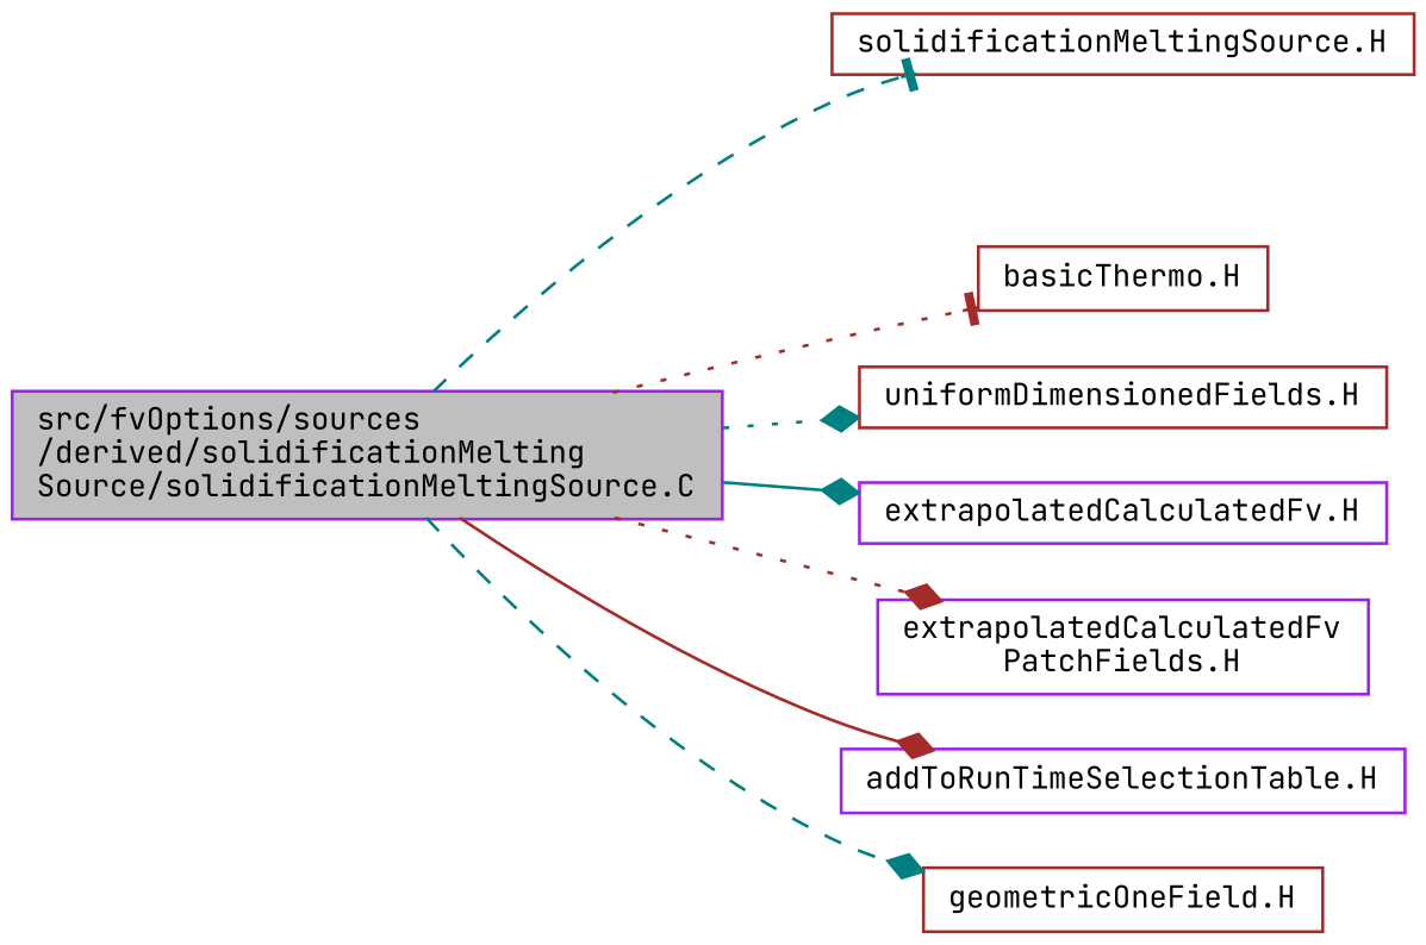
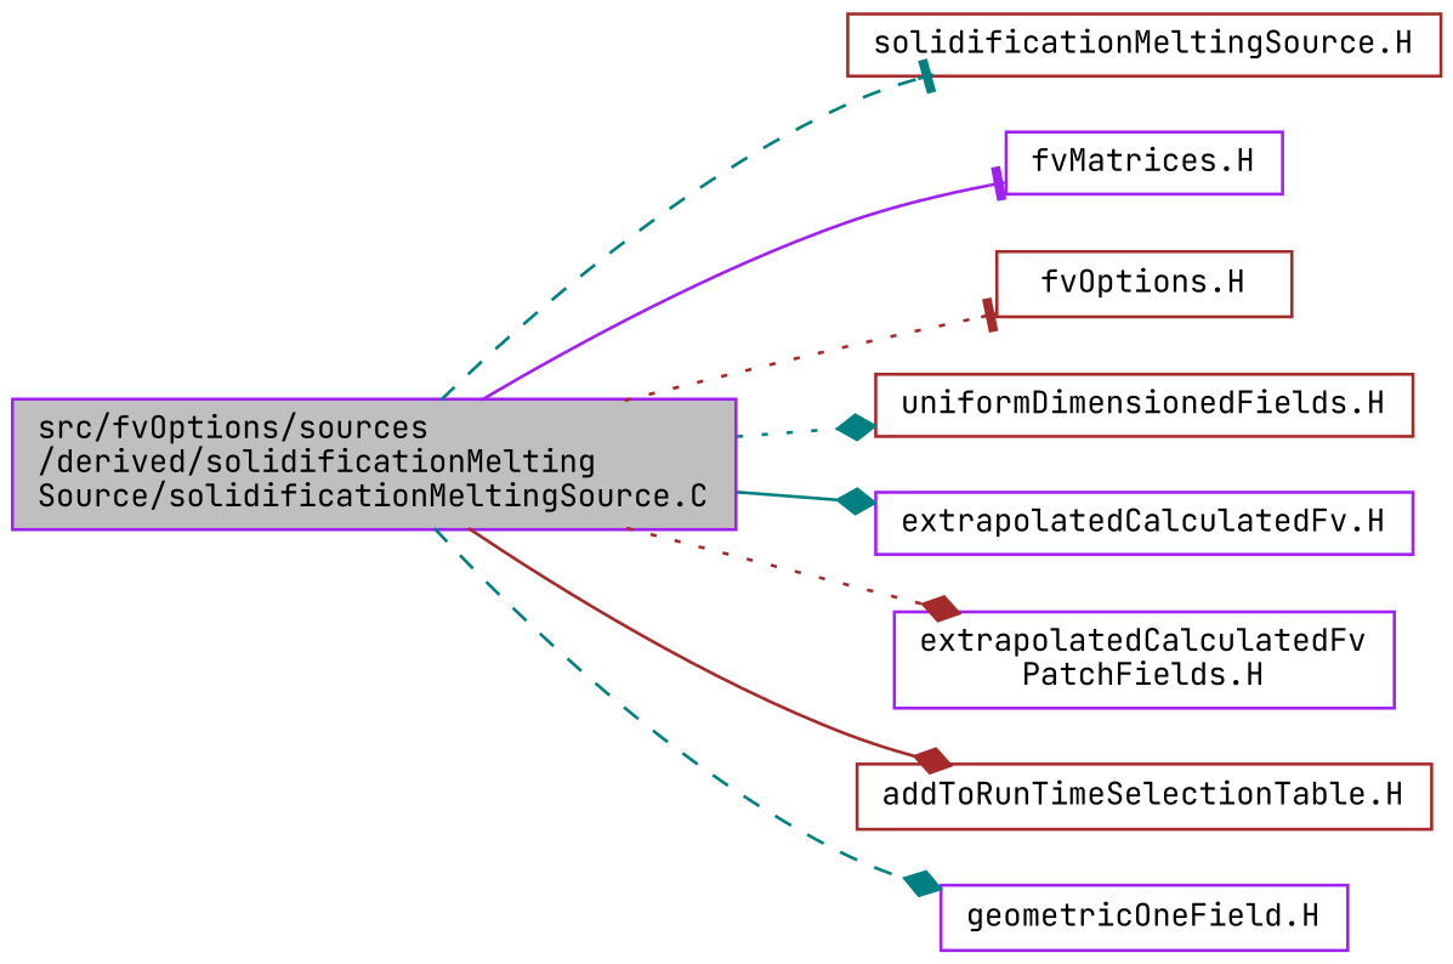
  digraph {
    fontname="JetBrains Mono"
    rankdir=LR
    node [color=purple fontname="JetBrains Mono" fontsize=10 shape=record]
    edge [arrowhead=diamond color=teal fontname="JetBrains Mono" fontsize=10 labelfontname=Helvetica labelfontsize=10 style=solid]
    n1 [fillcolor=grey75 fontcolor=black height=0.2 label="src/fvOptions/sources\l/derived/solidificationMelting\lSource/solidificationMeltingSource.C" style=filled width=0.4]
    n2 [color=brown height=0.2 label="solidificationMeltingSource.H" width=0.4]
-   n4 [color=brown height=0.2 label="basicThermo.H" width=0.4]
+   n3 [height=0.2 label="fvMatrices.H" width=0.4]
+   n4 [color=brown height=0.2 label="fvOptions.H" width=0.4]
    n5 [color=brown height=0.2 label="uniformDimensionedFields.H" width=0.4]
    n6 [height=0.2 label="extrapolatedCalculatedFv.H" width=0.4]
    n7 [height=0.2 label="extrapolatedCalculatedFv\lPatchFields.H" width=0.4]
-   n8 [height=0.2 label="addToRunTimeSelectionTable.H" width=0.4]
-   n9 [color=brown height=0.2 label="geometricOneField.H" width=0.4]
+   n8 [color=brown height=0.2 label="addToRunTimeSelectionTable.H" width=0.4]
+   n9 [height=0.2 label="geometricOneField.H" width=0.4]
    n1 -> n2 [arrowhead=tee style=dashed]
+   n1 -> n3 [arrowhead=tee color=purple]
    n1 -> n4 [arrowhead=tee color=brown style=dotted]
    n1 -> n5 [style=dotted]
    n1 -> n6
    n1 -> n7 [color=brown style=dotted]
    n1 -> n8 [color=brown]
    n1 -> n9 [style=dashed]
  }
